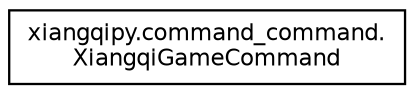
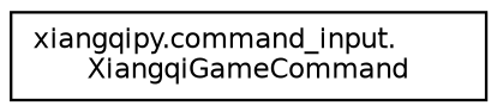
  digraph {
    rankdir=LR
-   n1 [color=black fillcolor=white fontname=Helvetica fontsize=10 height=0.2 label="xiangqipy.command_command.\lXiangqiGameCommand" shape=record style=filled width=0.4]
+   n1 [color=black fillcolor=white fontname=Helvetica fontsize=10 height=0.2 label="xiangqipy.command_input.\lXiangqiGameCommand" shape=record style=filled width=0.4]
  }
